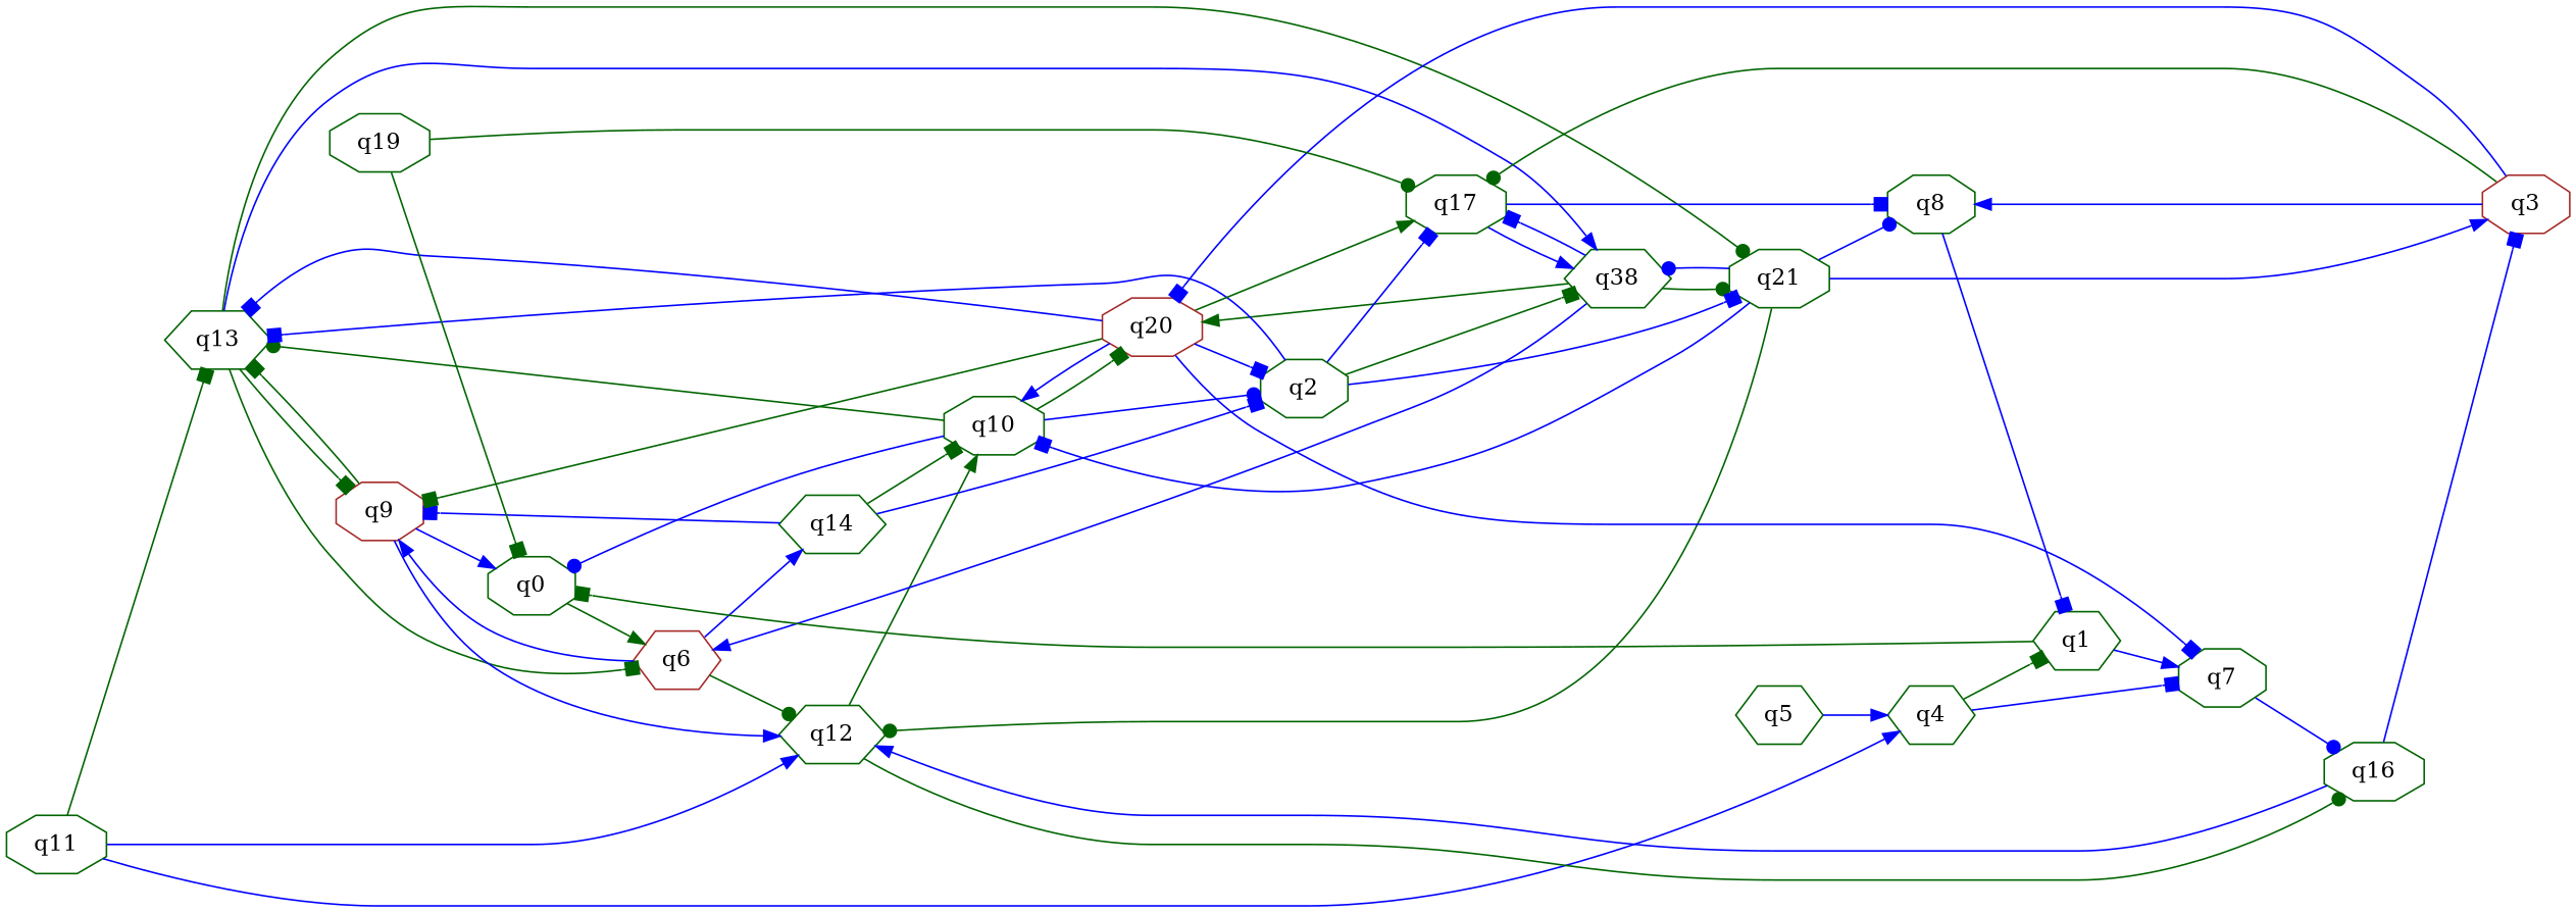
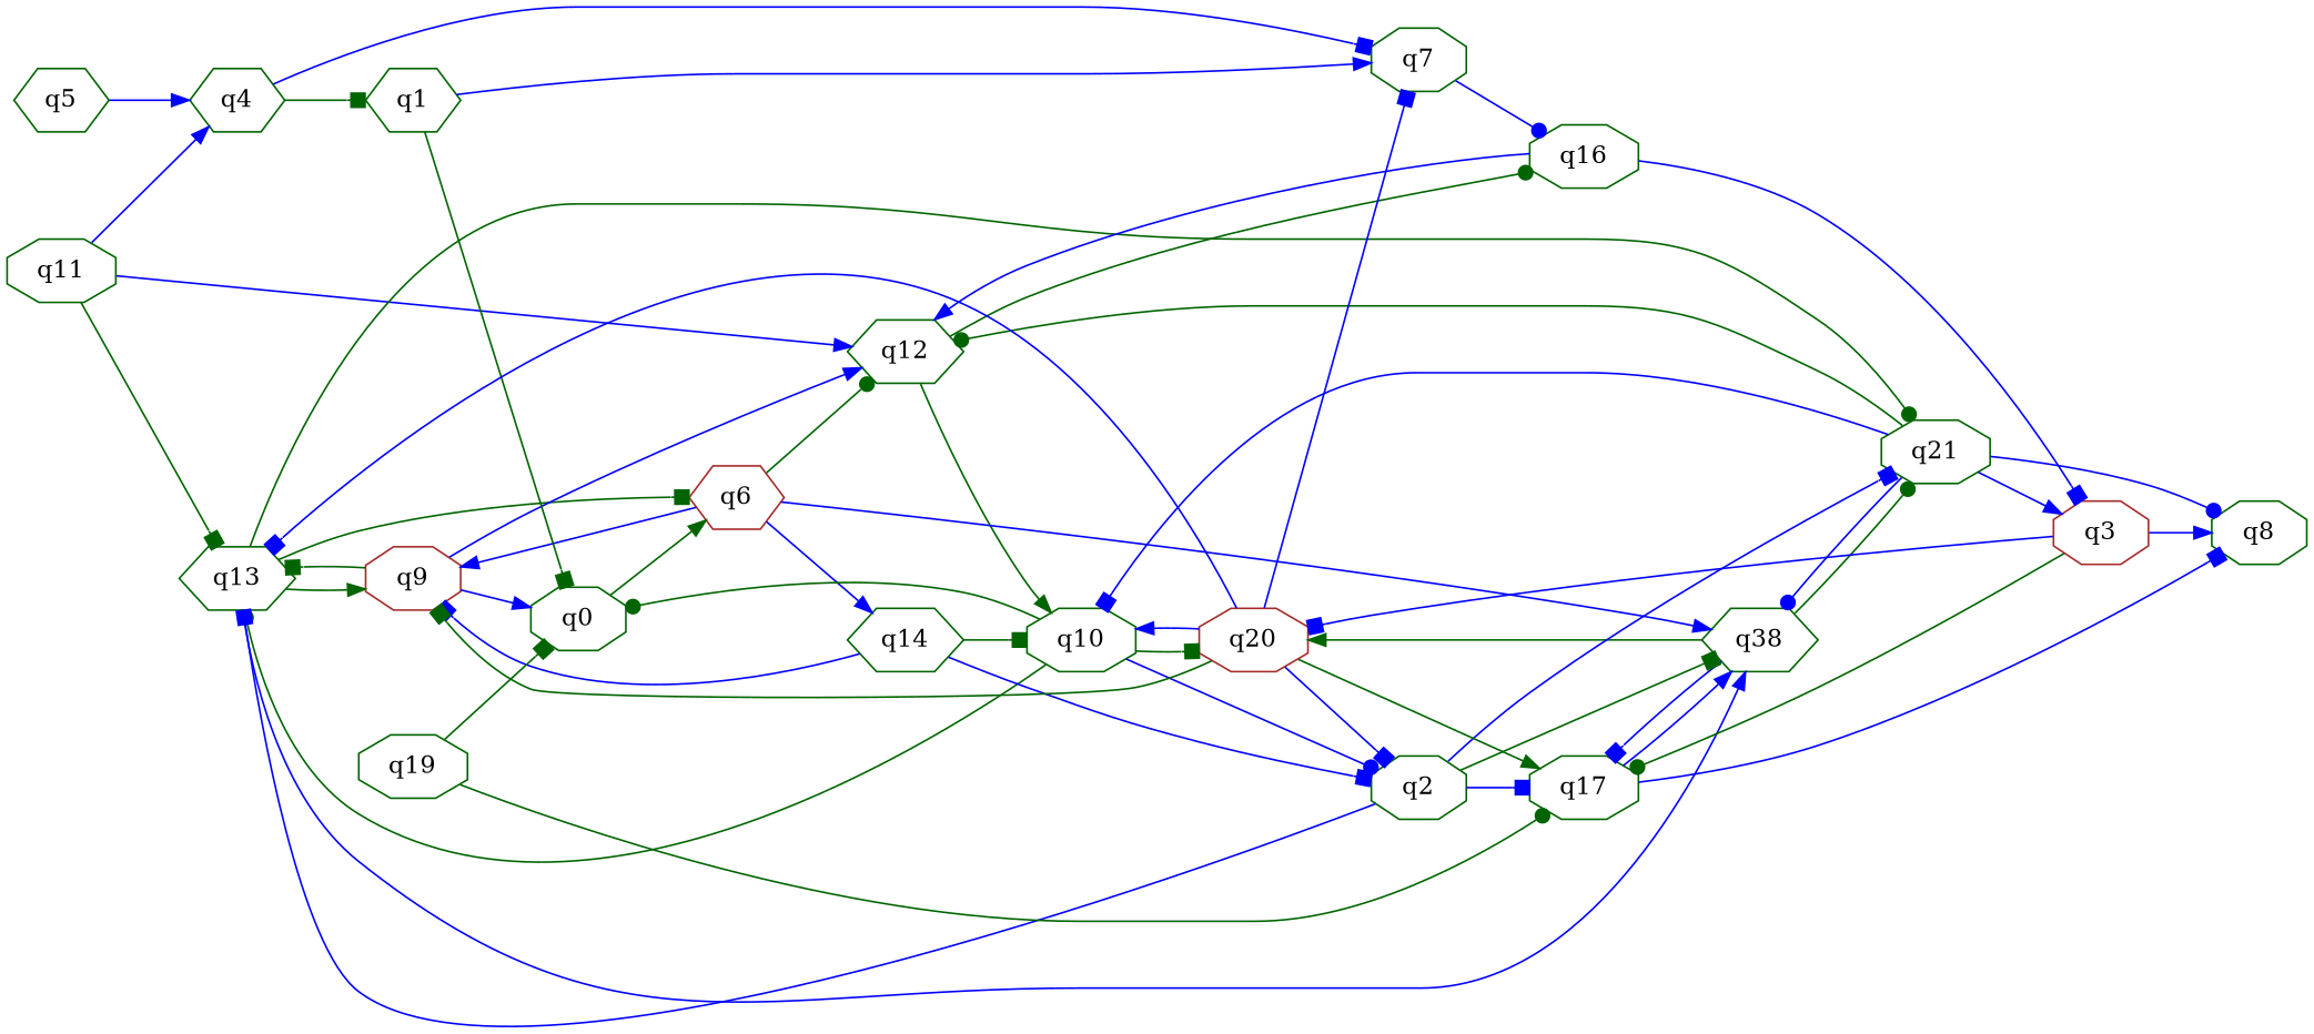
  digraph {
    rankdir=LR
    node [color=darkgreen shape=octagon]
    edge [arrowhead=box color=blue]
    q11 [initial=1]
    q13 [shape=hexagon]
    q4 [shape=hexagon]
    q12 [shape=hexagon]
    q9 [color=brown]
    q6 [color=brown shape=hexagon]
    n7 [label=q38 shape=hexagon]
    q21
    q1 [shape=hexagon]
    q7
    q10
    q16
    q14 [final=1 shape=hexagon]
    q2
    q17
    q0
    q20 [color=brown]
    q3 [color=brown]
    q8
    q5 [shape=hexagon]
    q19
    q11 -> q13 [color=darkgreen]
    q11 -> q4 [arrowhead=normal]
    q11 -> q12 [arrowhead=normal]
-   q13 -> q9 [color=darkgreen]
+   q13 -> q9 [arrowhead=normal color=darkgreen]
    q13 -> q6 [color=darkgreen]
    q13 -> n7 [arrowhead=normal]
    q13 -> q21 [arrowhead=dot color=darkgreen]
    q4 -> q1 [color=darkgreen]
    q4 -> q7
    q12 -> q10 [arrowhead=normal color=darkgreen]
    q12 -> q16 [arrowhead=dot color=darkgreen]
    q9 -> q13 [color=darkgreen]
    q9 -> q12 [arrowhead=normal]
    q9 -> q0 [arrowhead=normal]
    q6 -> q12 [arrowhead=dot color=darkgreen]
    q6 -> q9 [arrowhead=normal]
    q6 -> q14 [arrowhead=normal]
-   n7 -> q6 [arrowhead=normal]
+   q6 -> n7 [arrowhead=normal]
    n7 -> q21 [arrowhead=dot color=darkgreen]
    n7 -> q17
    n7 -> q20 [arrowhead=normal color=darkgreen]
    q21 -> q12 [arrowhead=dot color=darkgreen]
    q21 -> n7 [arrowhead=dot]
    q21 -> q10
    q21 -> q3 [arrowhead=normal]
    q21 -> q8 [arrowhead=dot]
    q1 -> q7 [arrowhead=normal]
    q1 -> q0 [color=darkgreen]
    q7 -> q16 [arrowhead=dot]
    q10 -> q13 [arrowhead=dot color=darkgreen]
    q10 -> q2 [arrowhead=dot]
-   q10 -> q0 [arrowhead=dot]
+   q10 -> q0 [arrowhead=dot color=darkgreen]
    q10 -> q20 [color=darkgreen]
    q16 -> q12 [arrowhead=normal]
    q16 -> q3
    q14 -> q9
    q14 -> q10 [color=darkgreen]
    q14 -> q2
    q2 -> q13
    q2 -> n7 [color=darkgreen]
    q2 -> q21
    q2 -> q17
    q17 -> n7 [arrowhead=normal]
    q17 -> q8
    q0 -> q6 [arrowhead=normal color=darkgreen]
    q20 -> q13
    q20 -> q9 [color=darkgreen]
    q20 -> q7
    q20 -> q10 [arrowhead=normal]
    q20 -> q2
    q20 -> q17 [arrowhead=normal color=darkgreen]
    q3 -> q17 [arrowhead=dot color=darkgreen]
    q3 -> q20
    q3 -> q8 [arrowhead=normal]
-   q8 -> q1
    q5 -> q4 [arrowhead=normal]
    q19 -> q17 [arrowhead=dot color=darkgreen]
    q19 -> q0 [color=darkgreen]
  }
